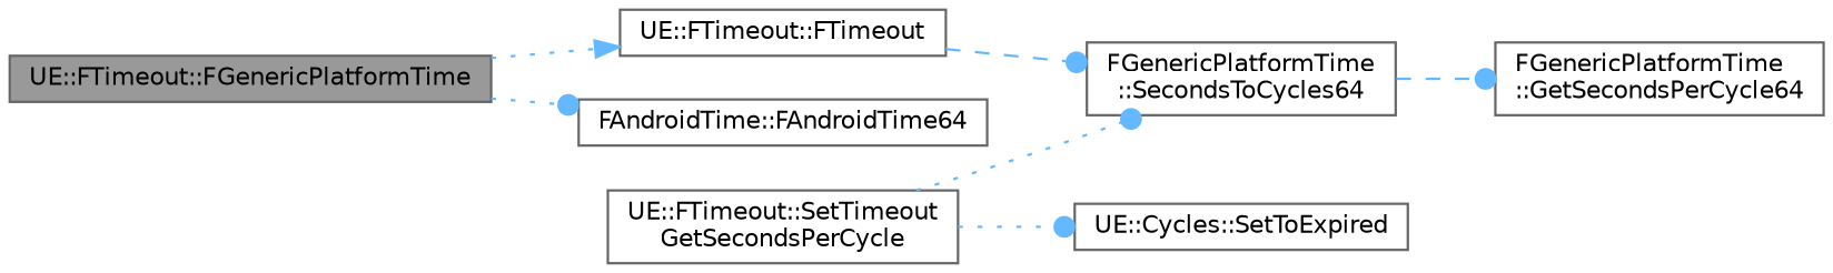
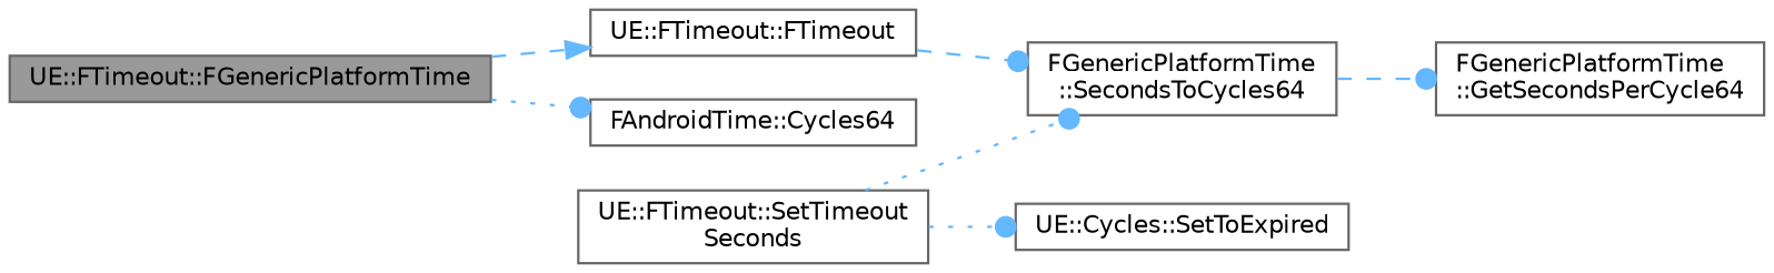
  digraph {
    rankdir=LR
    node [color=grey40 fillcolor=white fontname=Helvetica fontsize=10 shape=box style=filled]
    edge [arrowhead=dot color=steelblue1 fontname=Helvetica fontsize=10 labelfontname=Helvetica labelfontsize=10 style=dashed]
    n1 [color=gray40 fillcolor=grey60 fontcolor=black height=0.2 label="UE::FTimeout::FGenericPlatformTime" width=0.4]
    n2 [height=0.2 label="UE::FTimeout::FTimeout" width=0.4]
-   n3 [height=0.2 label="FAndroidTime::FAndroidTime64" width=0.4]
+   n3 [height=0.2 label="FAndroidTime::Cycles64" width=0.4]
    n4 [height=0.2 label="FGenericPlatformTime\l::SecondsToCycles64" width=0.4]
-   n5 [height=0.2 label="UE::FTimeout::SetTimeout\lGetSecondsPerCycle" width=0.4]
+   n5 [height=0.2 label="UE::FTimeout::SetTimeout\lSeconds" width=0.4]
    n6 [height=0.2 label="UE::Cycles::SetToExpired" width=0.4]
    n7 [height=0.2 label="FGenericPlatformTime\l::GetSecondsPerCycle64" width=0.4]
-   n1 -> n2 [arrowhead=normal style=dotted]
+   n1 -> n2 [arrowhead=normal]
    n1 -> n3 [style=dotted]
    n2 -> n4
    n4 -> n7
    n5 -> n4 [style=dotted]
    n5 -> n6 [style=dotted]
  }
